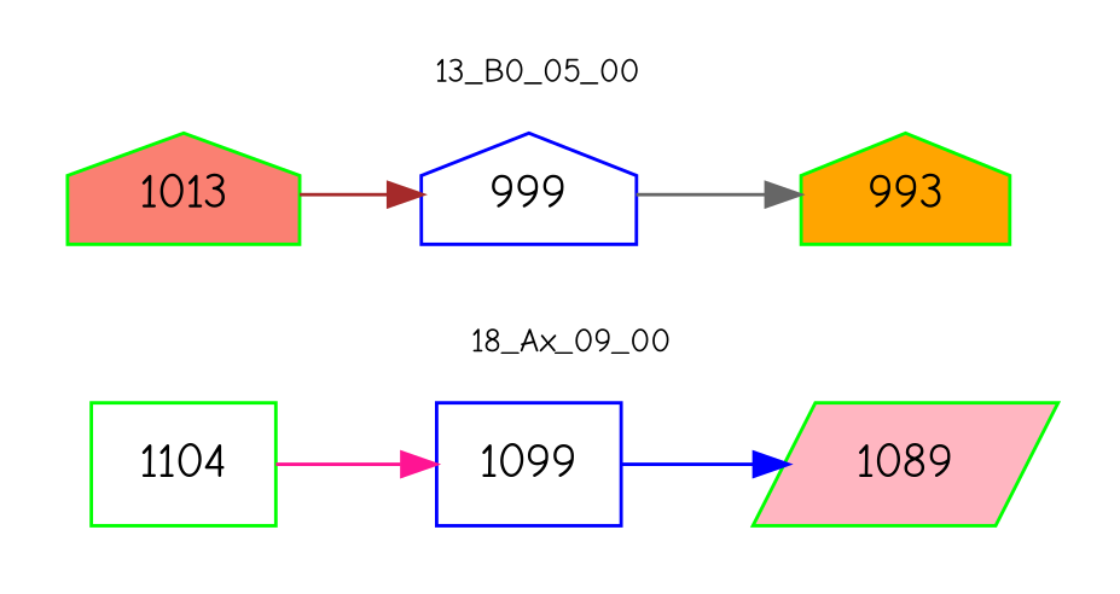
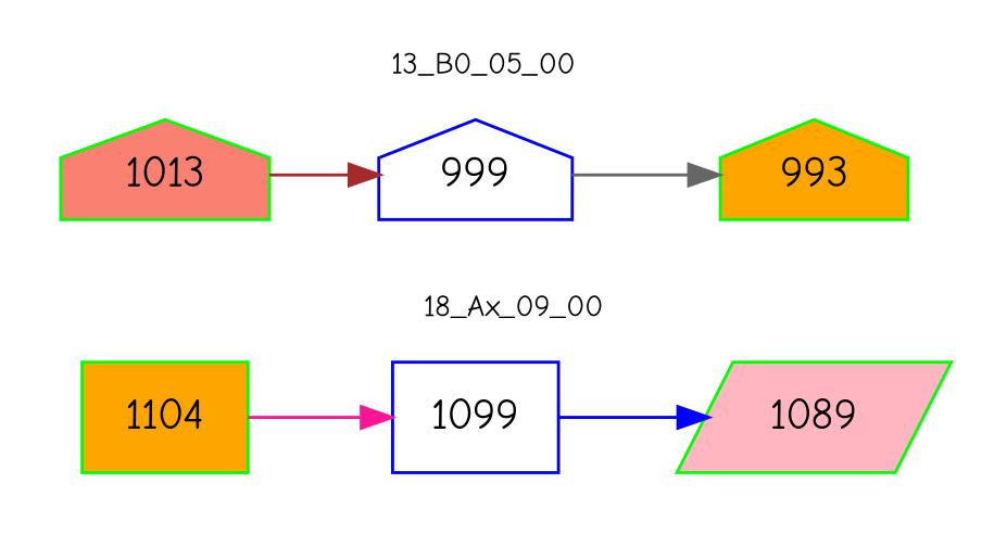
  digraph {
    fontname="Comic Neue"
    rankdir=LR
    node [color=green fillcolor=orange fontname="Comic Neue" shape=house style=filled]
    edge [fontname="Comic Neue"]
-   n1 [fillcolor=white label=1104 shape=box]
+   n1 [label=1104 shape=box]
    n2 [color=blue fillcolor=white label=1099 shape=box]
    n3 [fillcolor=lightpink label=1089 shape=parallelogram]
    n4 [fillcolor=salmon label=1013]
    n5 [color=blue fillcolor=white label=999]
    n6 [label=993]
    subgraph cluster_1 {
      color=white
      fontsize=10
      label="18_Ax_09_00"
      n1
      n2
      n3
    }
    subgraph cluster_2 {
      color=white
      fontsize=10
      label="13_B0_05_00"
      n4
      n5
      n6
    }
    n1 -> n2 [color=deeppink]
    n2 -> n3 [color=blue]
    n4 -> n5 [color=brown]
    n5 -> n6 [color=gray40]
  }
